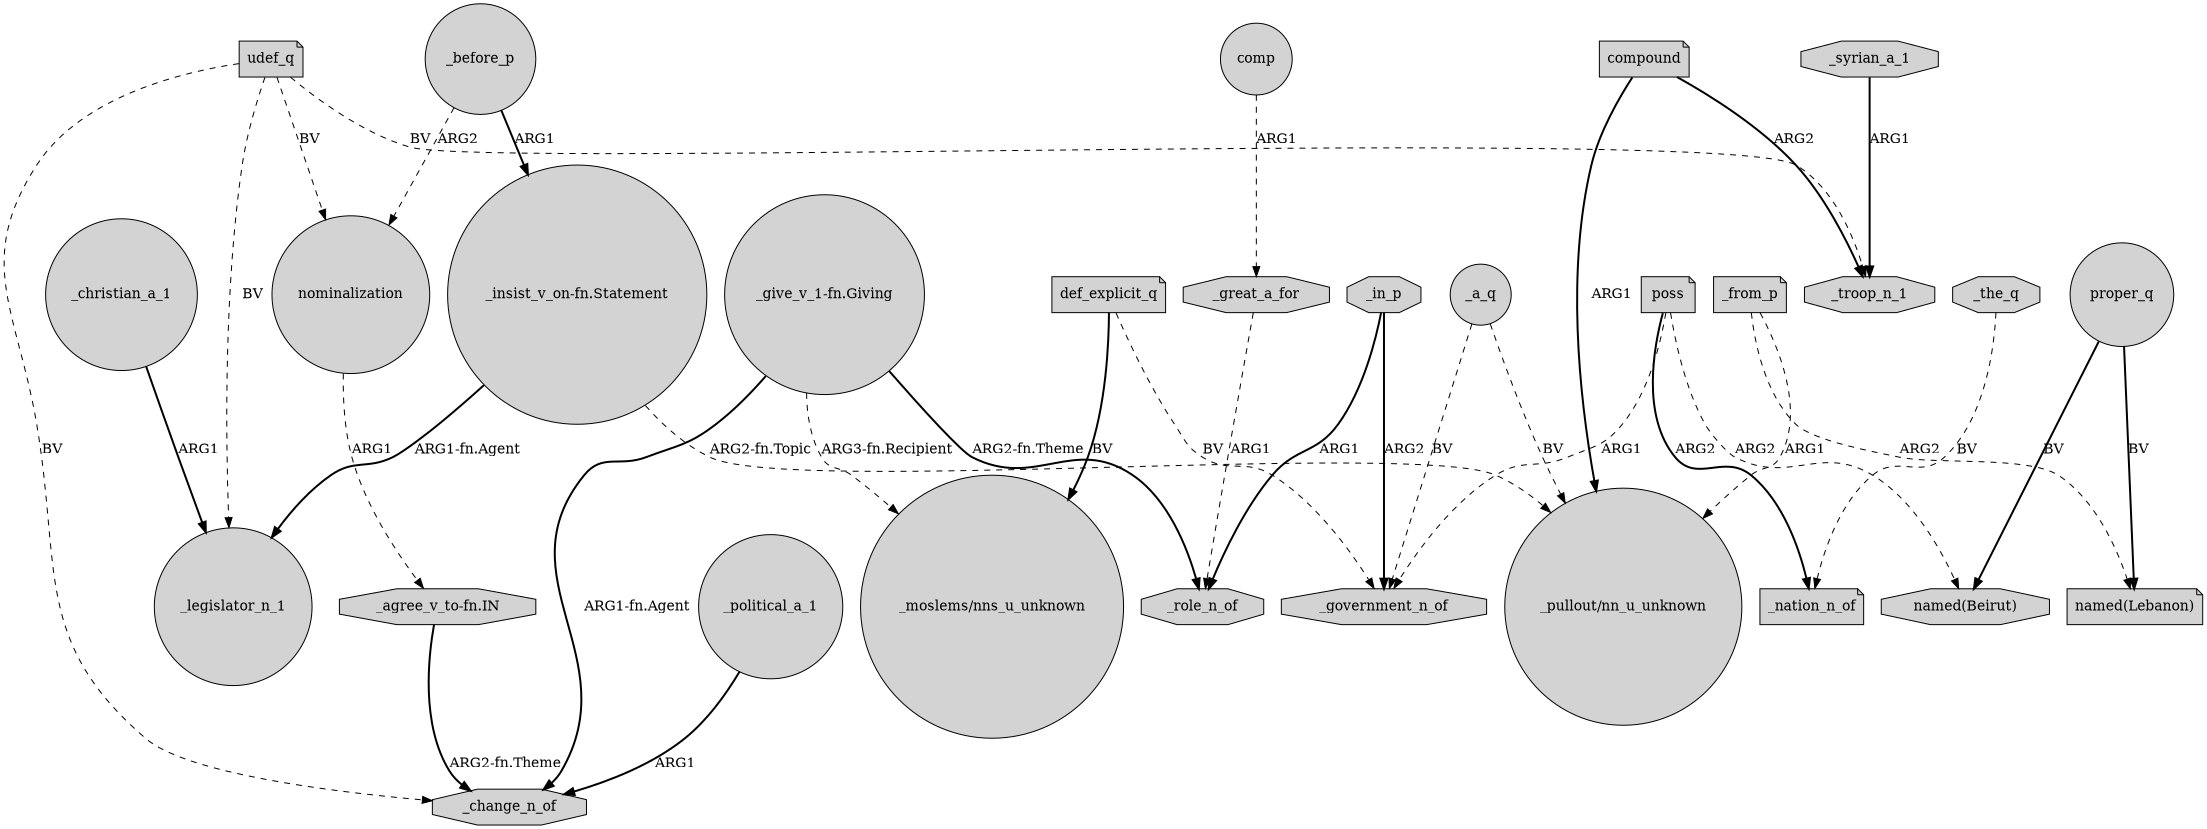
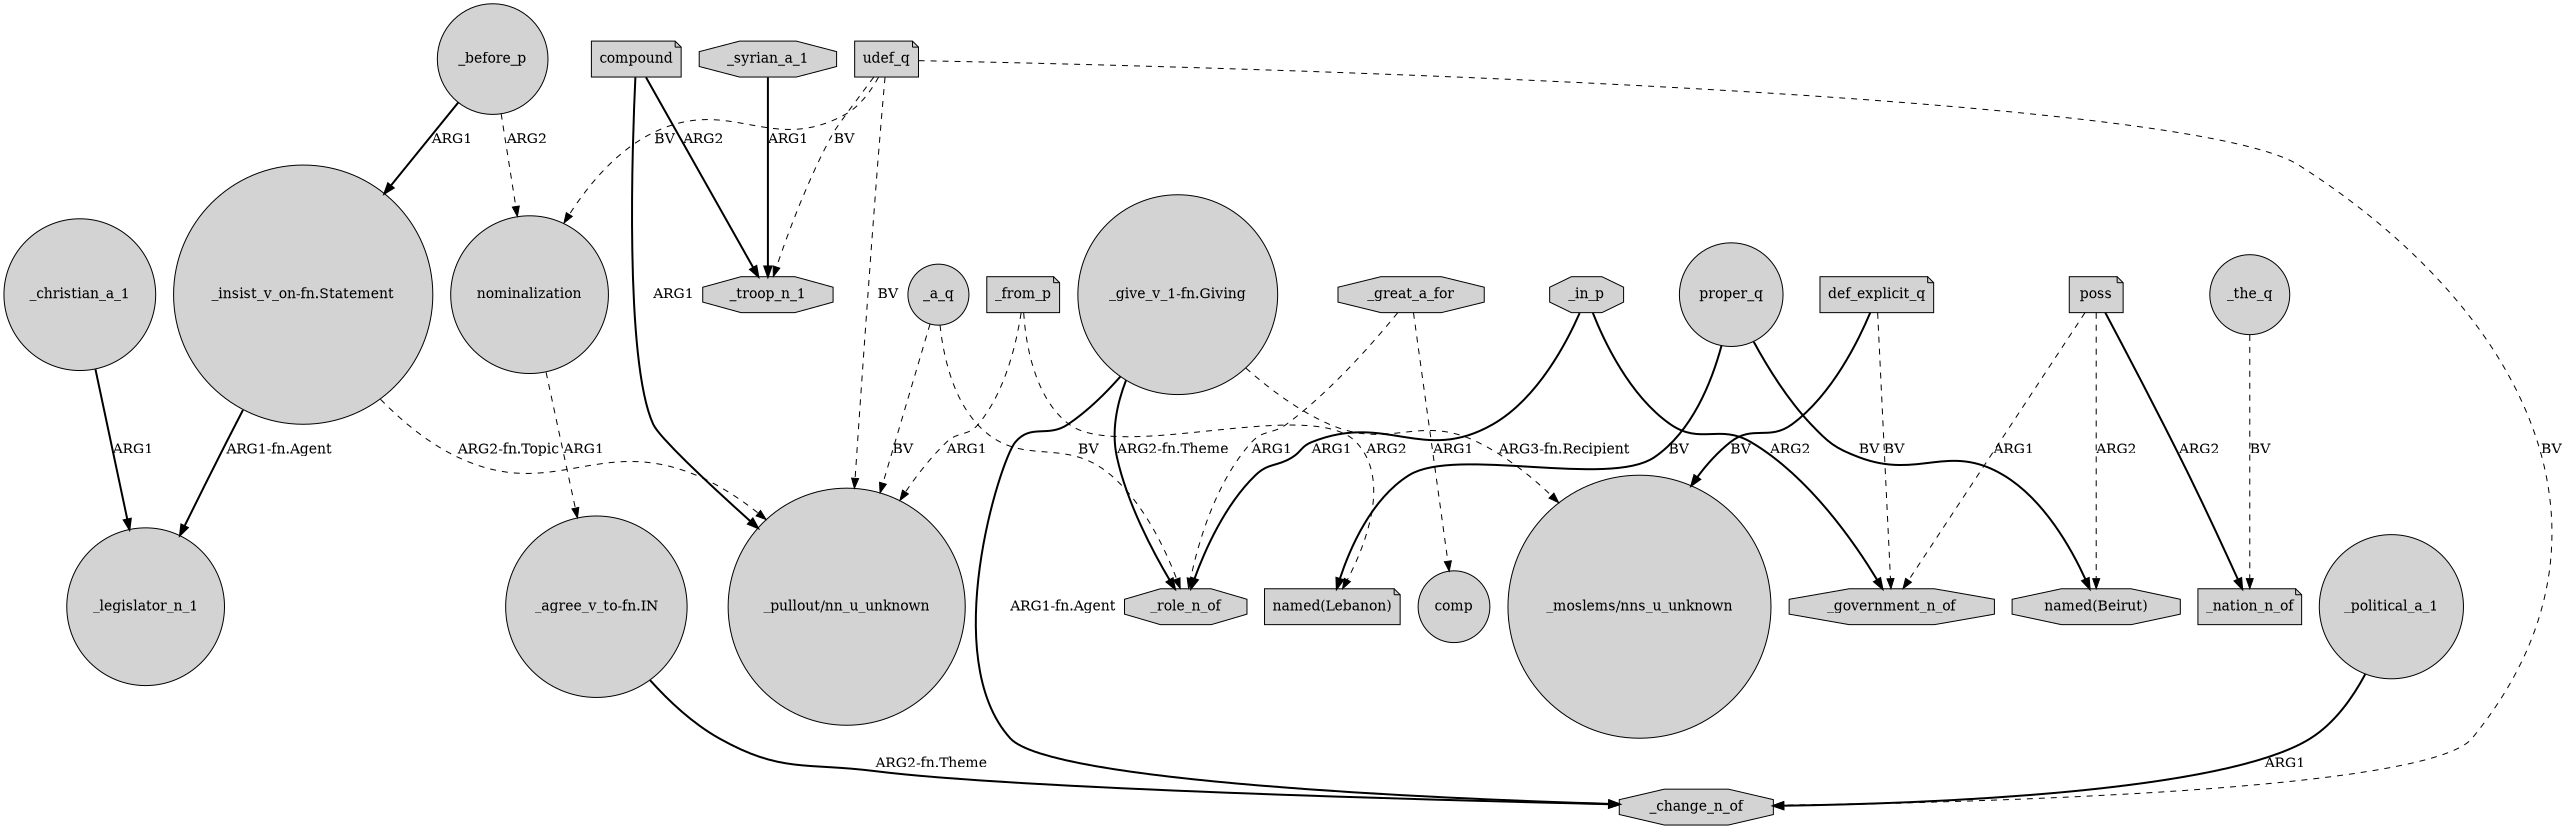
  digraph {
    node [shape=circle style=filled]
    edge [style=dashed]
    "_insist_v_on-fn.Statement"
    _legislator_n_1
    "_pullout/nn_u_unknown"
    poss [shape=note]
    "named(Beirut)" [shape=octagon]
    _government_n_of [shape=octagon]
    _nation_n_of [shape=note]
    proper_q
    "named(Lebanon)" [shape=note]
    "_give_v_1-fn.Giving"
    "_moslems/nns_u_unknown"
    _role_n_of [shape=octagon]
    _change_n_of [shape=octagon]
    _a_q
    udef_q [shape=note]
    nominalization
    _troop_n_1 [shape=octagon]
-   "_agree_v_to-fn.IN" [shape=octagon]
+   "_agree_v_to-fn.IN"
    _before_p
    _great_a_for [shape=octagon]
    comp
    _syrian_a_1 [shape=octagon]
    def_explicit_q [shape=note]
    _from_p [shape=note]
-   _the_q [shape=octagon]
+   _the_q
    _christian_a_1
    _political_a_1
    compound [shape=note]
    _in_p [shape=octagon]
    "_insist_v_on-fn.Statement" -> _legislator_n_1 [label="ARG1-fn.Agent" style=bold]
    "_insist_v_on-fn.Statement" -> "_pullout/nn_u_unknown" [label="ARG2-fn.Topic"]
    poss -> "named(Beirut)" [label=ARG2]
    poss -> _government_n_of [label=ARG1]
    poss -> _nation_n_of [label=ARG2 style=bold]
    proper_q -> "named(Beirut)" [label=BV style=bold]
    proper_q -> "named(Lebanon)" [label=BV style=bold]
    "_give_v_1-fn.Giving" -> "_moslems/nns_u_unknown" [label="ARG3-fn.Recipient"]
    "_give_v_1-fn.Giving" -> _role_n_of [label="ARG2-fn.Theme" style=bold]
    "_give_v_1-fn.Giving" -> _change_n_of [label="ARG1-fn.Agent" style=bold]
    _a_q -> "_pullout/nn_u_unknown" [label=BV]
-   _a_q -> _government_n_of [label=BV]
-   udef_q -> _legislator_n_1 [label=BV]
+   _a_q -> _role_n_of [label=BV]
+   udef_q -> "_pullout/nn_u_unknown" [label=BV]
    udef_q -> _change_n_of [label=BV]
    udef_q -> nominalization [label=BV]
    udef_q -> _troop_n_1 [label=BV]
    nominalization -> "_agree_v_to-fn.IN" [label=ARG1]
    "_agree_v_to-fn.IN" -> _change_n_of [label="ARG2-fn.Theme" style=bold]
    _before_p -> "_insist_v_on-fn.Statement" [label=ARG1 style=bold]
    _before_p -> nominalization [label=ARG2]
    _great_a_for -> _role_n_of [label=ARG1]
-   comp -> _great_a_for [label=ARG1]
+   _great_a_for -> comp [label=ARG1]
    _syrian_a_1 -> _troop_n_1 [label=ARG1 style=bold]
    def_explicit_q -> _government_n_of [label=BV]
    def_explicit_q -> "_moslems/nns_u_unknown" [label=BV style=bold]
    _from_p -> "_pullout/nn_u_unknown" [label=ARG1]
    _from_p -> "named(Lebanon)" [label=ARG2]
    _the_q -> _nation_n_of [label=BV]
    _christian_a_1 -> _legislator_n_1 [label=ARG1 style=bold]
    _political_a_1 -> _change_n_of [label=ARG1 style=bold]
    compound -> "_pullout/nn_u_unknown" [label=ARG1 style=bold]
    compound -> _troop_n_1 [label=ARG2 style=bold]
    _in_p -> _government_n_of [label=ARG2 style=bold]
    _in_p -> _role_n_of [label=ARG1 style=bold]
  }
